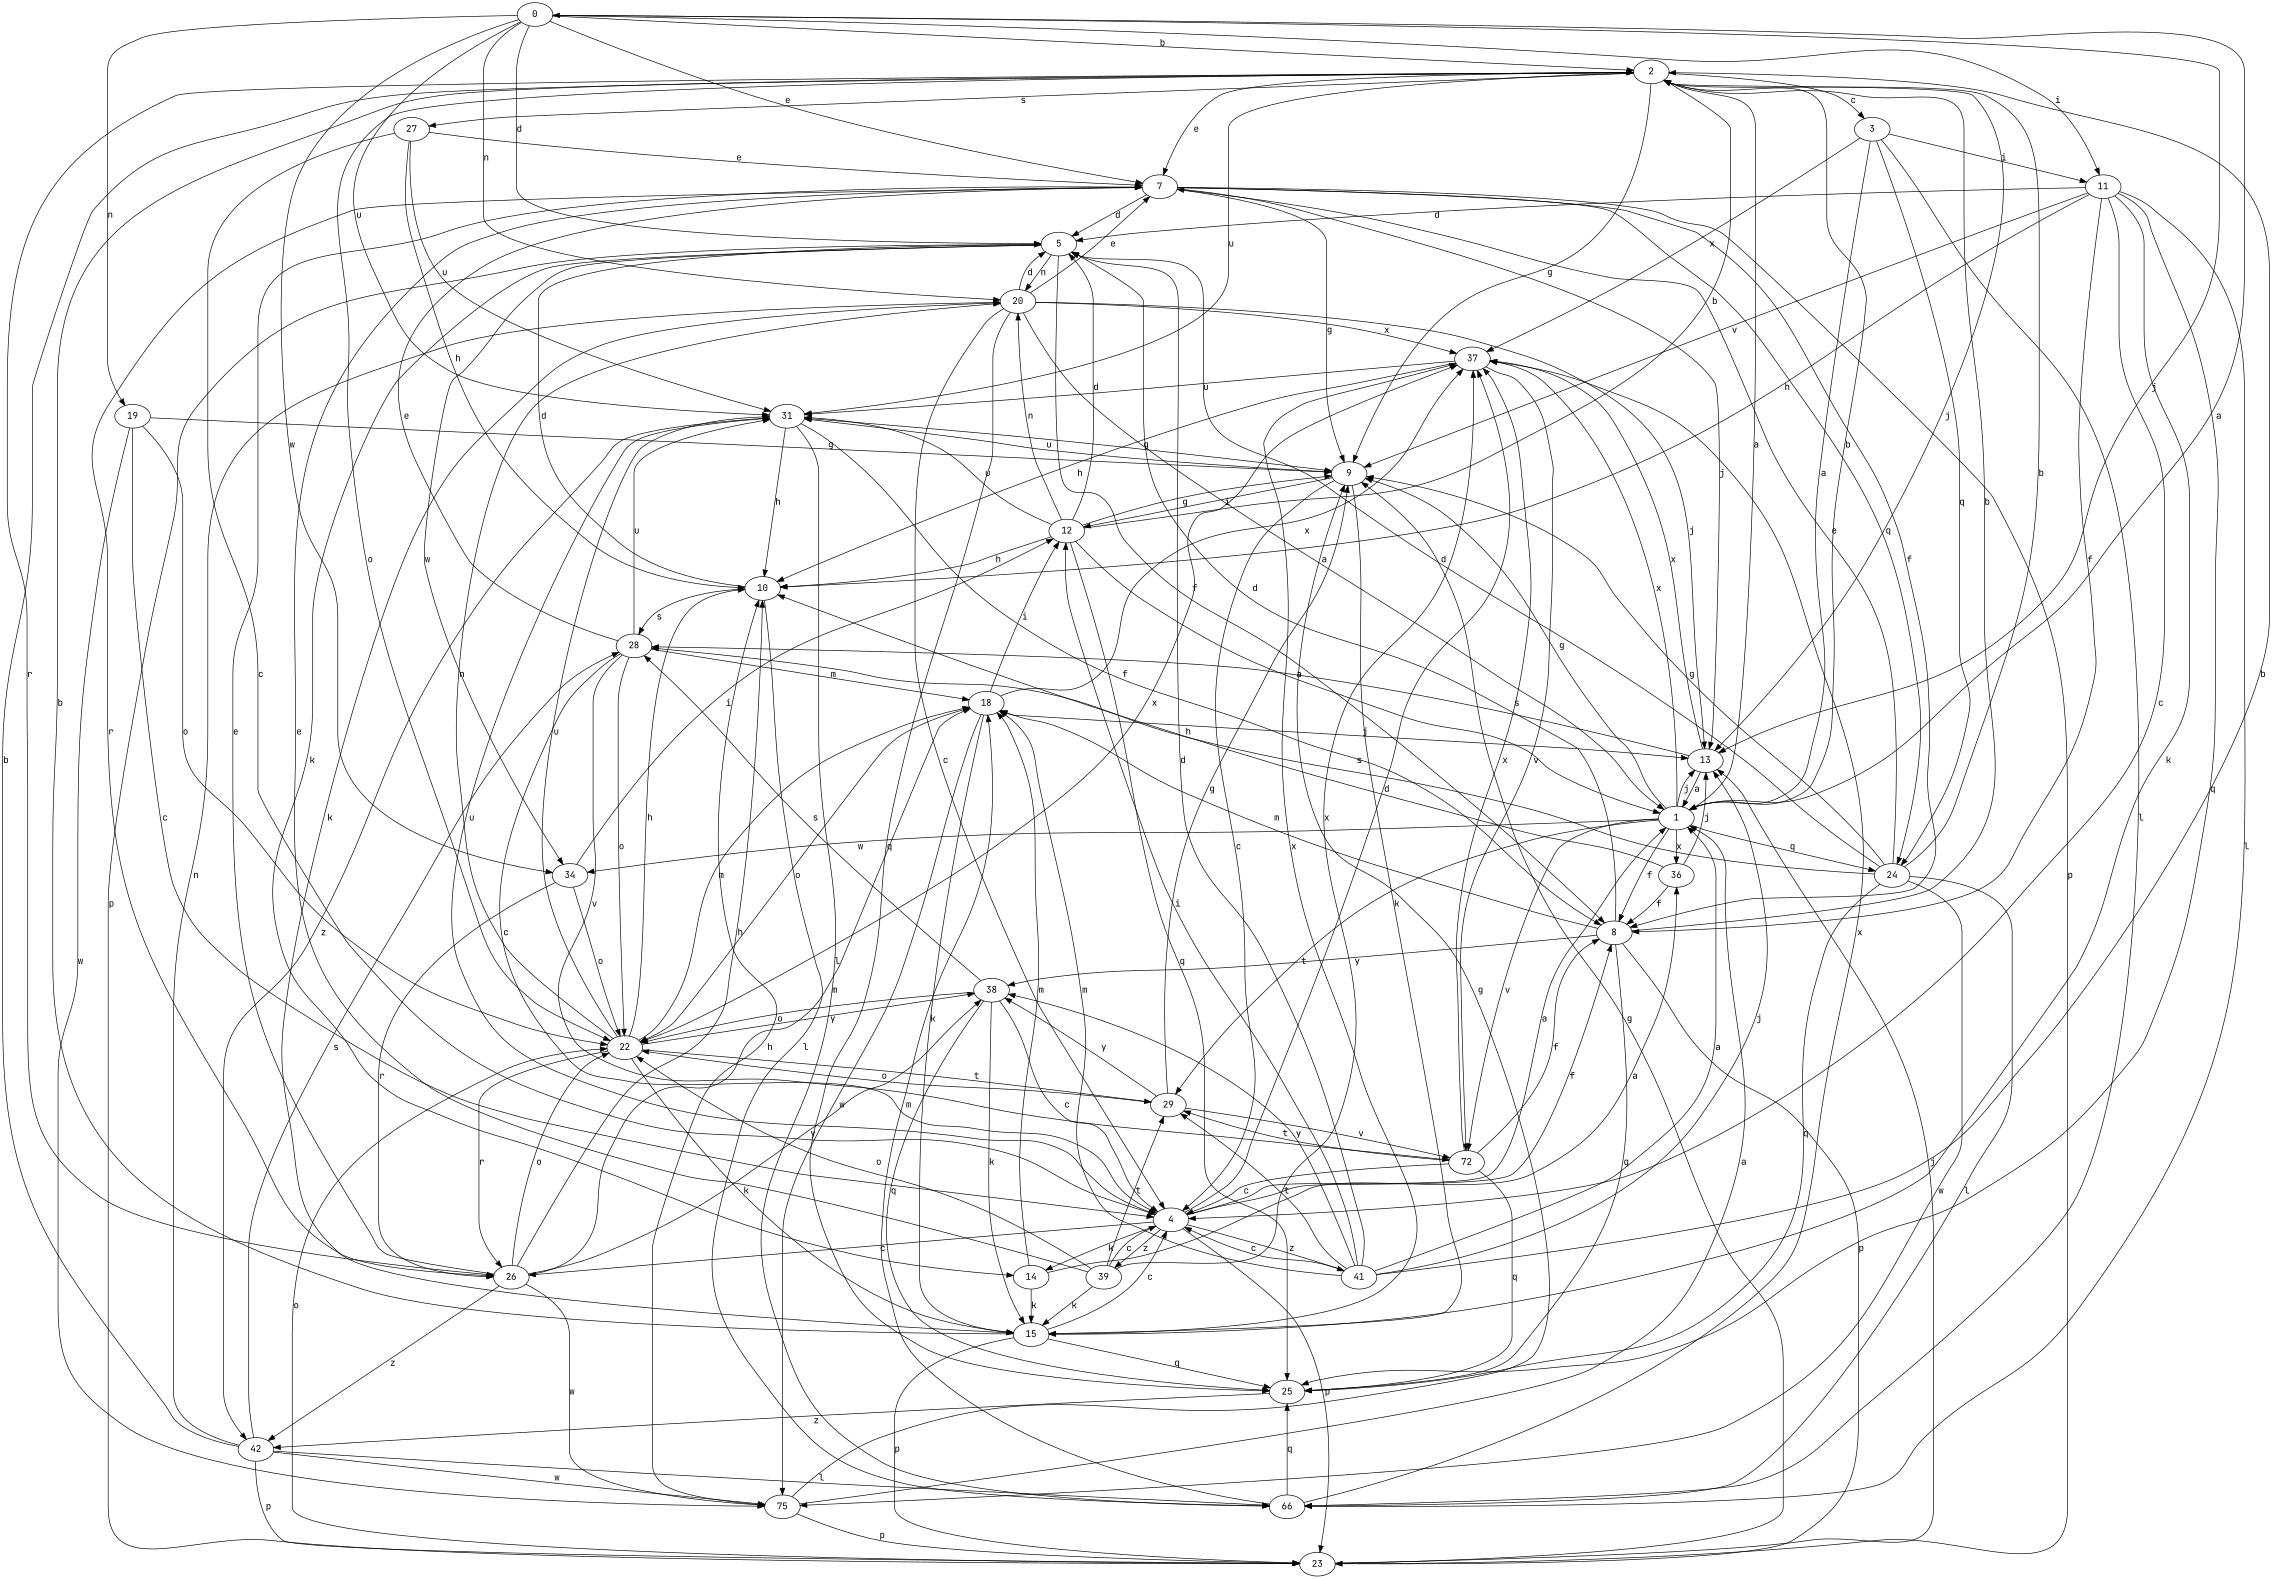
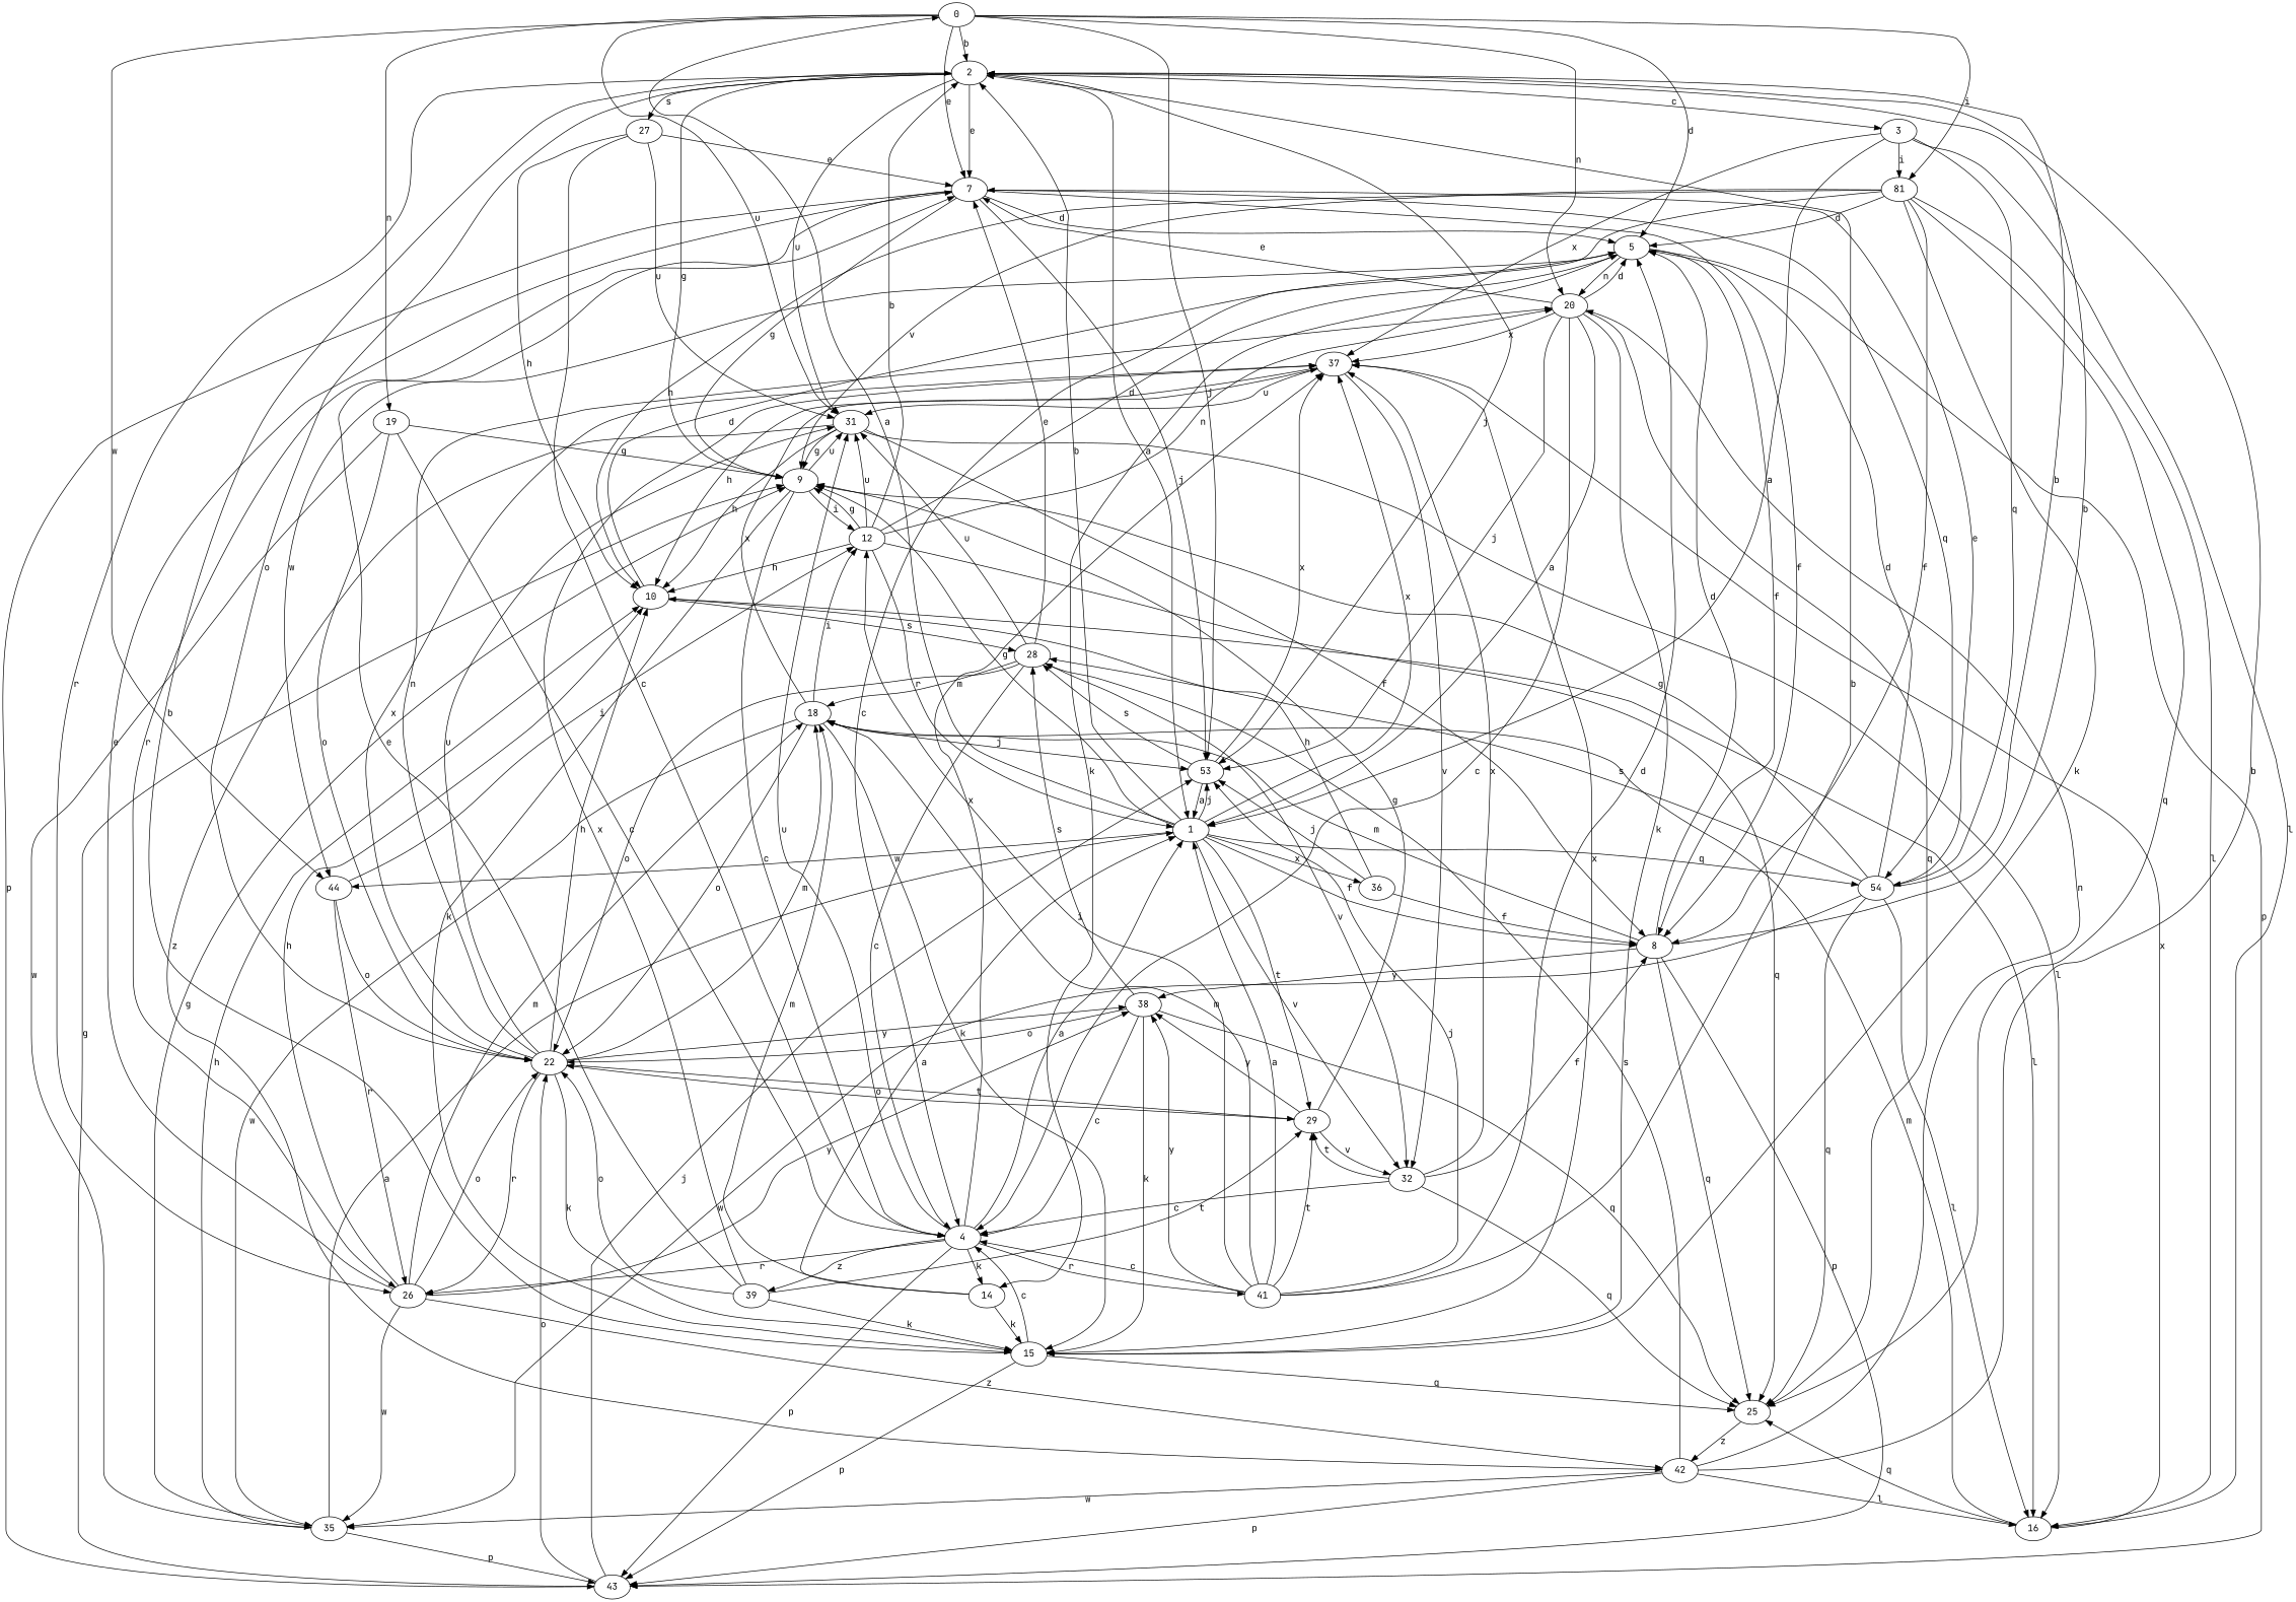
  strict digraph {
    fontname="JetBrains Mono"
    node [fontname="JetBrains Mono"]
    edge [fontname="JetBrains Mono"]
    0
    2
    5
    7
-   11
-   13
+   11 [label=81]
+   13 [label=53]
    19
    20
    31
-   34
+   34 [label=44]
    1
    9
    3
    22
    26
    27
    8
    14
-   23
-   24
-   16 [label=66]
+   23 [label=43]
+   24 [label=54]
+   16
    4
    25
    15
    10
    37
    28
-   35 [label=75]
+   35
    42
    12
    29
-   32 [label=72]
+   32
    36
    18
    38
    39
    41
    0 -> 2 [label=b]
    0 -> 5 [label=d]
    0 -> 7 [label=e]
    0 -> 11 [label=i]
    0 -> 13 [label=j]
    0 -> 19 [label=n]
    0 -> 20 [label=n]
    0 -> 31 [label=u]
    0 -> 34 [label=w]
    2 -> 7 [label=e]
    2 -> 13 [label=j]
    2 -> 31 [label=u]
    2 -> 1 [label=a]
    2 -> 9 [label=g]
    2 -> 3 [label=c]
    2 -> 22 [label=o]
    2 -> 26 [label=r]
    2 -> 27 [label=s]
    5 -> 20 [label=n]
    5 -> 34 [label=w]
    5 -> 8 [label=f]
    5 -> 14 [label=k]
    5 -> 23 [label=p]
    7 -> 5 [label=d]
    7 -> 13 [label=j]
    7 -> 9 [label=g]
    7 -> 26 [label=r]
    7 -> 8 [label=f]
    7 -> 23 [label=p]
    7 -> 24 [label=q]
    11 -> 5 [label=d]
    11 -> 9 [label=v]
    11 -> 8 [label=f]
    11 -> 16 [label=l]
    11 -> 4 [label=c]
    11 -> 25 [label=q]
    11 -> 15 [label=k]
    11 -> 10 [label=h]
    13 -> 1 [label=a]
    13 -> 37 [label=x]
    13 -> 28 [label=s]
    19 -> 9 [label=g]
    19 -> 22 [label=o]
    19 -> 4 [label=c]
    19 -> 35 [label=w]
    20 -> 5 [label=d]
    20 -> 7 [label=e]
    20 -> 13 [label=j]
    20 -> 1 [label=a]
    20 -> 4 [label=c]
    20 -> 25 [label=q]
    20 -> 15 [label=k]
    20 -> 37 [label=x]
    31 -> 9 [label=g]
    31 -> 8 [label=f]
    31 -> 16 [label=l]
    31 -> 10 [label=h]
    31 -> 42 [label=z]
    34 -> 22 [label=o]
    34 -> 26 [label=r]
    34 -> 12 [label=i]
    1 -> 0 [label=a]
    1 -> 2 [label=b]
    1 -> 13 [label=j]
    1 -> 34 [label=w]
    1 -> 9 [label=g]
    1 -> 8 [label=f]
    1 -> 24 [label=q]
    1 -> 37 [label=x]
    1 -> 29 [label=t]
    1 -> 32 [label=v]
    1 -> 36 [label=x]
    9 -> 31 [label=u]
    9 -> 4 [label=c]
    9 -> 15 [label=k]
    9 -> 12 [label=i]
    3 -> 11 [label=i]
    3 -> 1 [label=a]
    3 -> 24 [label=q]
    3 -> 16 [label=l]
    3 -> 37 [label=x]
    22 -> 20 [label=n]
    22 -> 31 [label=u]
    22 -> 26 [label=r]
    22 -> 15 [label=k]
    22 -> 10 [label=h]
    22 -> 37 [label=x]
    22 -> 29 [label=t]
    22 -> 18 [label=m]
    22 -> 38 [label=y]
    26 -> 7 [label=e]
    26 -> 22 [label=o]
    26 -> 10 [label=h]
    26 -> 35 [label=w]
    26 -> 42 [label=z]
    26 -> 18 [label=m]
    26 -> 38 [label=y]
    27 -> 7 [label=e]
    27 -> 31 [label=u]
    27 -> 4 [label=c]
    27 -> 10 [label=h]
    8 -> 2 [label=b]
    8 -> 5 [label=d]
    8 -> 23 [label=p]
    8 -> 25 [label=q]
    8 -> 18 [label=m]
    8 -> 38 [label=y]
-   14 -> 36 [label=a]
+   14 -> 1 [label=a]
    14 -> 15 [label=k]
    14 -> 18 [label=m]
    23 -> 13 [label=j]
    23 -> 9 [label=g]
    23 -> 22 [label=o]
    24 -> 2 [label=b]
    24 -> 5 [label=d]
    24 -> 7 [label=e]
    24 -> 9 [label=g]
    24 -> 16 [label=l]
    24 -> 25 [label=q]
    24 -> 28 [label=s]
    24 -> 35 [label=w]
    16 -> 25 [label=q]
    16 -> 37 [label=x]
    16 -> 18 [label=m]
    4 -> 31 [label=u]
    4 -> 1 [label=a]
-   4 -> 26 [label=c]
-   4 -> 8 [label=f]
+   4 -> 26 [label=r]
    4 -> 14 [label=k]
    4 -> 23 [label=p]
-   4 -> 37 [label=d]
+   4 -> 37 [label=x]
    4 -> 39 [label=z]
-   4 -> 41 [label=z]
+   4 -> 41 [label=r]
    25 -> 42 [label=z]
    15 -> 2 [label=b]
    15 -> 23 [label=p]
    15 -> 4 [label=c]
    15 -> 25 [label=q]
    15 -> 37 [label=x]
    10 -> 5 [label=d]
    10 -> 16 [label=l]
    10 -> 28 [label=s]
    37 -> 31 [label=u]
    37 -> 10 [label=h]
    37 -> 32 [label=v]
    28 -> 7 [label=e]
    28 -> 31 [label=u]
    28 -> 22 [label=o]
    28 -> 4 [label=c]
    28 -> 32 [label=v]
    28 -> 18 [label=m]
    35 -> 1 [label=a]
    35 -> 9 [label=g]
    35 -> 23 [label=p]
    35 -> 10 [label=h]
    42 -> 2 [label=b]
    42 -> 20 [label=n]
    42 -> 23 [label=p]
    42 -> 16 [label=l]
    42 -> 28 [label=s]
    42 -> 35 [label=w]
    12 -> 2 [label=b]
    12 -> 5 [label=d]
    12 -> 20 [label=n]
    12 -> 31 [label=u]
-   12 -> 1 [label=a]
+   12 -> 1 [label=r]
    12 -> 9 [label=g]
    12 -> 25 [label=q]
    12 -> 10 [label=h]
    29 -> 9 [label=g]
    29 -> 22 [label=o]
    29 -> 32 [label=v]
    29 -> 38 [label=y]
    32 -> 8 [label=f]
    32 -> 4 [label=c]
    32 -> 25 [label=q]
    32 -> 37 [label=x]
    32 -> 29 [label=t]
    36 -> 13 [label=j]
    36 -> 8 [label=f]
    36 -> 10 [label=h]
    18 -> 13 [label=j]
    18 -> 22 [label=o]
    18 -> 15 [label=k]
    18 -> 37 [label=x]
    18 -> 35 [label=w]
    18 -> 12 [label=i]
    38 -> 22 [label=o]
    38 -> 4 [label=c]
    38 -> 25 [label=q]
    38 -> 15 [label=k]
    38 -> 28 [label=s]
    39 -> 7 [label=e]
    39 -> 22 [label=o]
-   39 -> 4 [label=c]
    39 -> 15 [label=k]
    39 -> 37 [label=x]
    39 -> 29 [label=t]
    41 -> 2 [label=b]
    41 -> 5 [label=d]
    41 -> 13 [label=j]
    41 -> 1 [label=a]
    41 -> 4 [label=c]
    41 -> 12 [label=i]
    41 -> 29 [label=t]
    41 -> 18 [label=m]
    41 -> 38 [label=y]
  }
